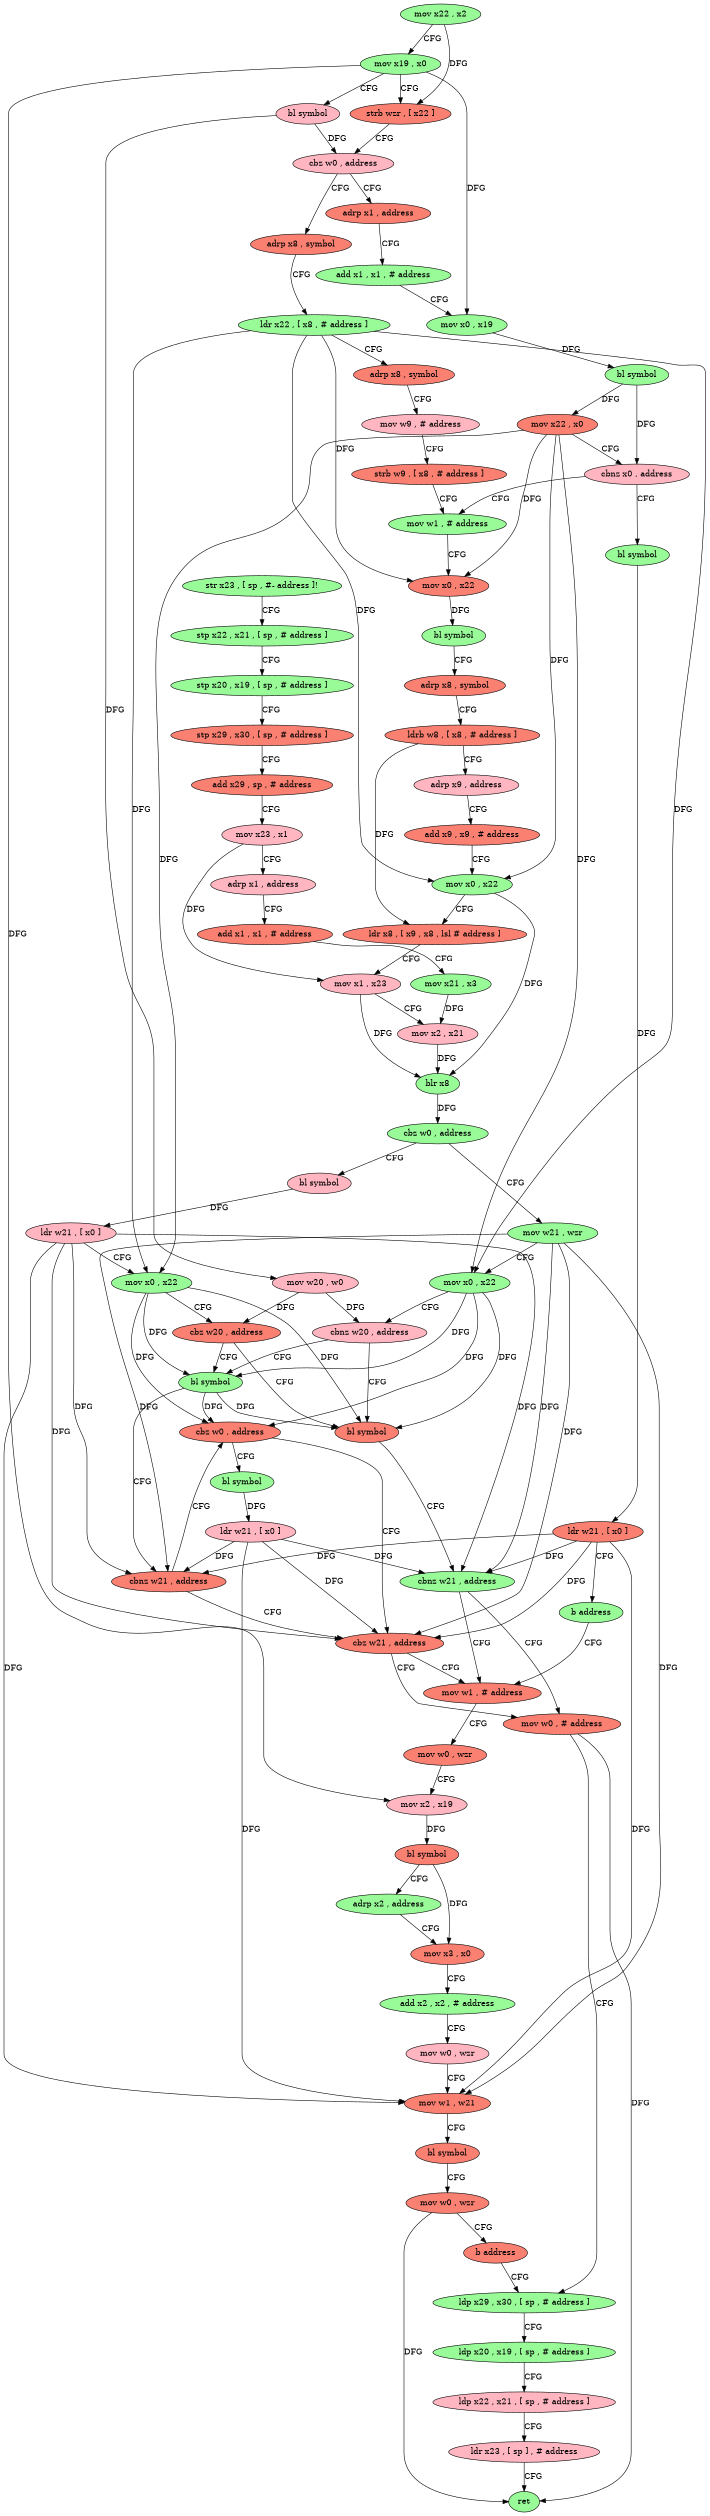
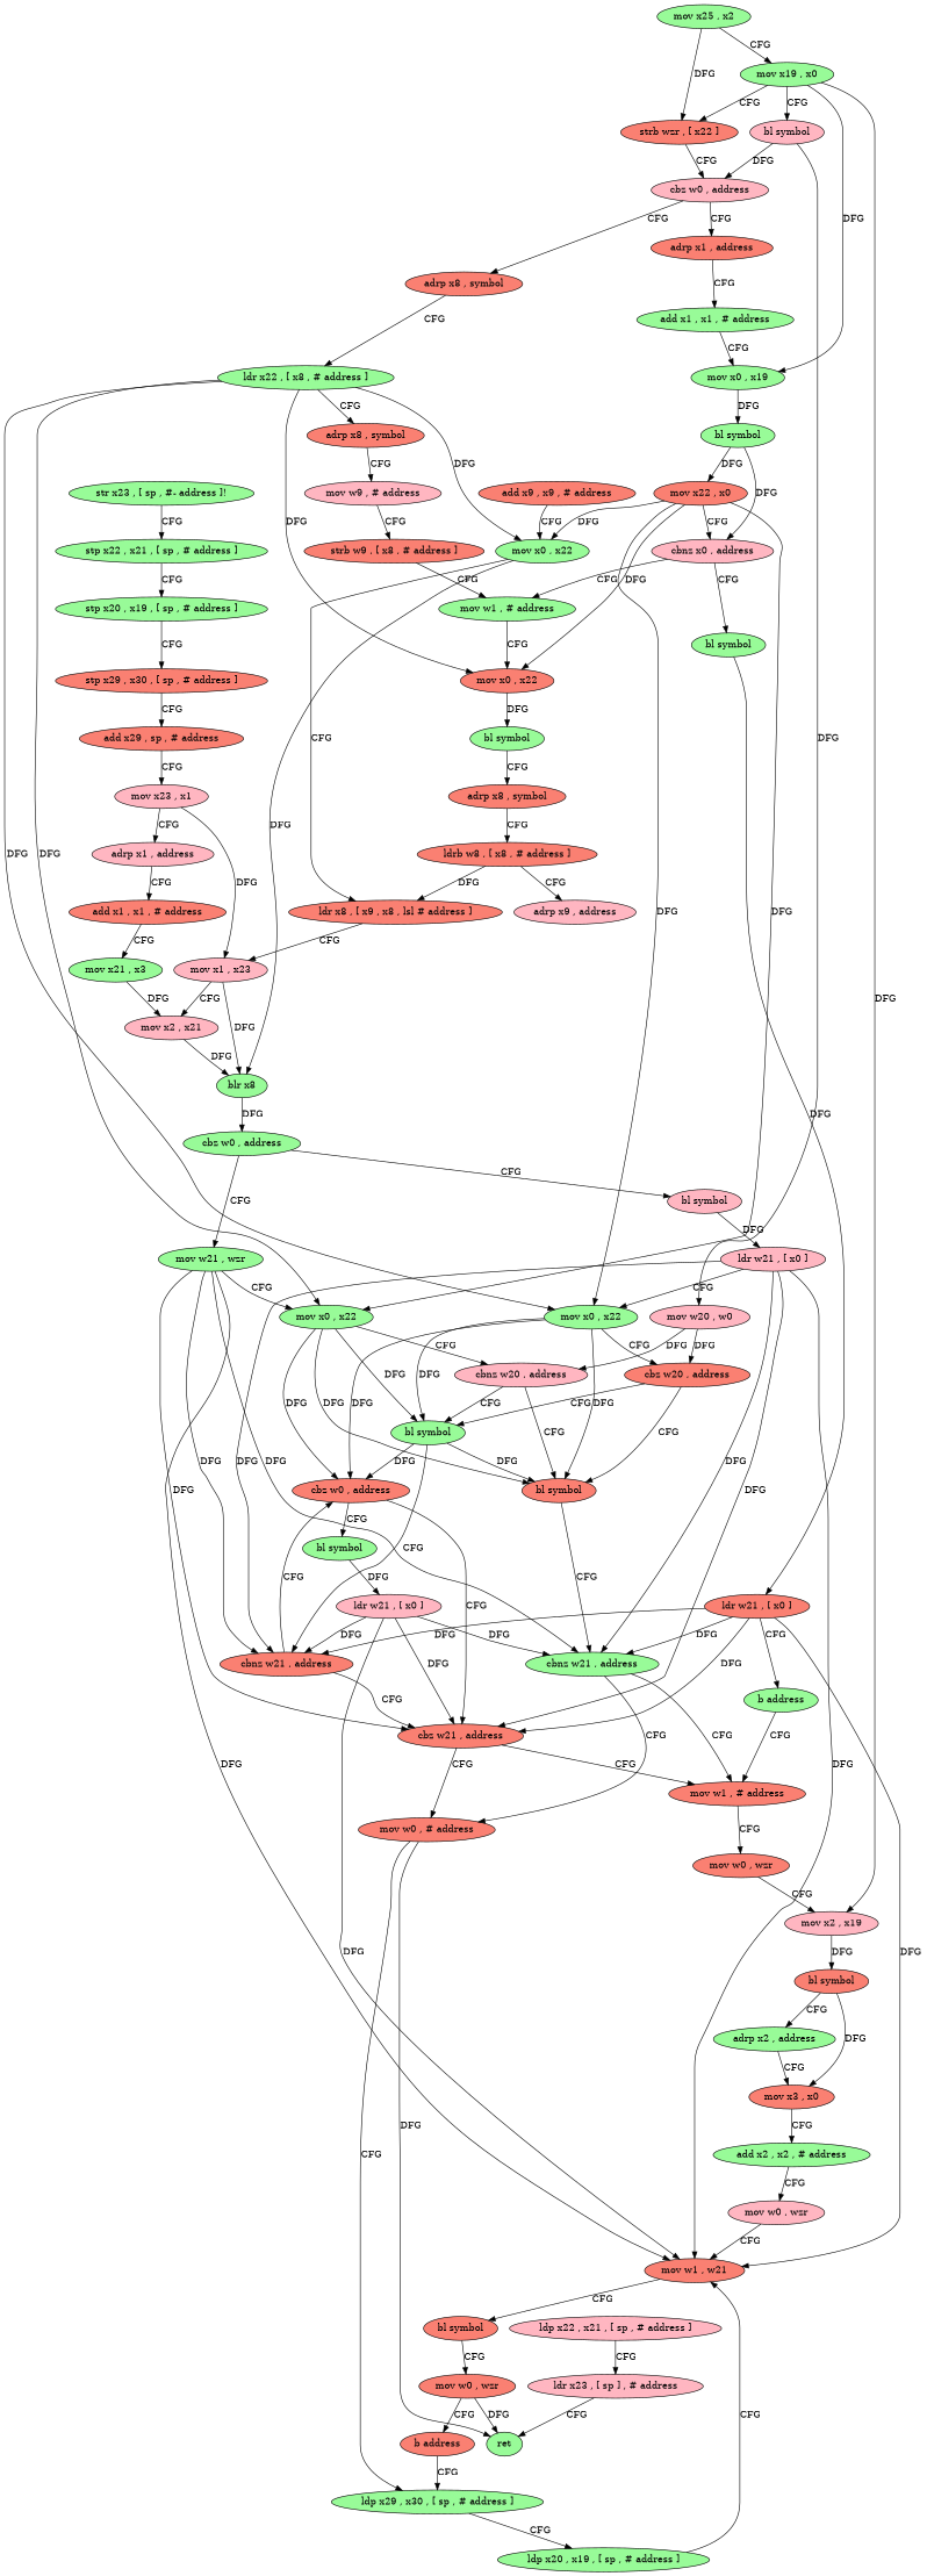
  digraph {
    node [fillcolor=salmon style=filled]
    n1 [fillcolor=palegreen label="str x23 , [ sp , #- address ]!"]
    n2 [fillcolor=palegreen label="stp x22 , x21 , [ sp , # address ]"]
    n3 [fillcolor=palegreen label="stp x20 , x19 , [ sp , # address ]"]
    n4 [label="stp x29 , x30 , [ sp , # address ]"]
    n5 [label="add x29 , sp , # address"]
    n6 [fillcolor=lightpink label="mov x23 , x1"]
    n7 [fillcolor=lightpink label="adrp x1 , address"]
    n8 [fillcolor=lightpink label="mov x1 , x23"]
    n9 [label="add x1 , x1 , # address"]
    n10 [fillcolor=lightpink label="mov x2 , x21"]
    n11 [fillcolor=palegreen label="blr x8"]
    n12 [fillcolor=palegreen label="mov x21 , x3"]
-   n13 [fillcolor=palegreen label="mov x22 , x2"]
+   n13 [fillcolor=palegreen label="mov x25 , x2"]
    n14 [fillcolor=palegreen label="mov x19 , x0"]
    n15 [label="strb wzr , [ x22 ]"]
    n16 [fillcolor=lightpink label="bl symbol"]
    n17 [fillcolor=palegreen label="mov x0 , x19"]
    n18 [fillcolor=lightpink label="mov x2 , x19"]
    n19 [fillcolor=lightpink label="cbz w0 , address"]
    n20 [fillcolor=lightpink label="mov w20 , w0"]
    n21 [fillcolor=palegreen label="bl symbol"]
    n22 [label="bl symbol"]
    n23 [fillcolor=lightpink label="cbnz w20 , address"]
    n24 [label="cbz w20 , address"]
    n25 [label="adrp x8 , symbol"]
    n26 [label="adrp x1 , address"]
    n27 [fillcolor=palegreen label="bl symbol"]
    n28 [label="bl symbol"]
    n29 [fillcolor=palegreen label="ldr x22 , [ x8 , # address ]"]
    n30 [fillcolor=palegreen label="add x1 , x1 , # address"]
    n31 [label="adrp x8 , symbol"]
    n32 [fillcolor=palegreen label="mov x0 , x22"]
    n33 [fillcolor=palegreen label="mov x0 , x22"]
    n34 [label="mov x0 , x22"]
    n35 [fillcolor=palegreen label="mov x0 , x22"]
    n36 [fillcolor=lightpink label="mov w9 , # address"]
    n37 [label="cbz w0 , address"]
    n38 [fillcolor=palegreen label="bl symbol"]
    n39 [label="ldr x8 , [ x9 , x8 , lsl # address ]"]
    n40 [label="strb w9 , [ x8 , # address ]"]
    n41 [fillcolor=palegreen label="mov w1 , # address"]
    n42 [label="mov x22 , x0"]
    n43 [fillcolor=lightpink label="cbnz x0 , address"]
    n44 [fillcolor=palegreen label="bl symbol"]
    n45 [label="ldr w21 , [ x0 ]"]
    n46 [label="cbnz w21 , address"]
    n47 [label="cbz w21 , address"]
    n48 [fillcolor=palegreen label="cbnz w21 , address"]
    n49 [label="mov w1 , w21"]
    n50 [fillcolor=palegreen label="b address"]
    n51 [fillcolor=palegreen label="mov w21 , wzr"]
    n52 [label="mov w1 , # address"]
    n53 [label="mov w0 , # address"]
    n54 [label="bl symbol"]
    n55 [fillcolor=palegreen label="bl symbol"]
    n56 [fillcolor=lightpink label="bl symbol"]
    n57 [fillcolor=lightpink label="ldr w21 , [ x0 ]"]
    n58 [label="adrp x8 , symbol"]
    n59 [label="ldrb w8 , [ x8 , # address ]"]
    n60 [fillcolor=lightpink label="adrp x9 , address"]
    n61 [label="add x9 , x9 , # address"]
    n62 [fillcolor=palegreen label="cbz w0 , address"]
    n63 [label="mov w0 , wzr"]
    n64 [fillcolor=palegreen label="ldp x29 , x30 , [ sp , # address ]"]
    n65 [fillcolor=palegreen label=ret]
    n66 [fillcolor=lightpink label="ldr w21 , [ x0 ]"]
    n67 [fillcolor=palegreen label="ldp x20 , x19 , [ sp , # address ]"]
    n68 [fillcolor=palegreen label="adrp x2 , address"]
    n69 [label="mov x3 , x0"]
    n70 [fillcolor=palegreen label="add x2 , x2 , # address"]
    n71 [fillcolor=lightpink label="mov w0 , wzr"]
    n72 [label="mov w0 , wzr"]
    n73 [label="b address"]
    n74 [fillcolor=lightpink label="ldp x22 , x21 , [ sp , # address ]"]
    n75 [fillcolor=lightpink label="ldr x23 , [ sp ] , # address"]
    n1 -> n2 [label=CFG]
    n2 -> n3 [label=CFG]
    n3 -> n4 [label=CFG]
    n4 -> n5 [label=CFG]
    n5 -> n6 [label=CFG]
    n6 -> n7 [label=CFG]
    n6 -> n8 [label=DFG]
    n7 -> n9 [label=CFG]
    n8 -> n10 [label=CFG]
    n8 -> n11 [label=DFG]
    n9 -> n12 [label=CFG]
    n10 -> n11 [label=DFG]
    n11 -> n62 [label=DFG]
    n12 -> n10 [label=DFG]
    n13 -> n14 [label=CFG]
    n13 -> n15 [label=DFG]
    n14 -> n15 [label=CFG]
    n14 -> n16 [label=CFG]
    n14 -> n17 [label=DFG]
    n14 -> n18 [label=DFG]
    n15 -> n19 [label=CFG]
    n16 -> n19 [label=DFG]
    n16 -> n20 [label=DFG]
    n17 -> n21 [label=DFG]
    n18 -> n22 [label=DFG]
    n19 -> n25 [label=CFG]
    n19 -> n26 [label=CFG]
    n20 -> n23 [label=DFG]
    n20 -> n24 [label=DFG]
    n21 -> n42 [label=DFG]
    n21 -> n43 [label=DFG]
    n22 -> n68 [label=CFG]
    n22 -> n69 [label=DFG]
    n23 -> n27 [label=CFG]
    n23 -> n28 [label=CFG]
    n24 -> n27 [label=CFG]
    n24 -> n28 [label=CFG]
    n25 -> n29 [label=CFG]
    n26 -> n30 [label=CFG]
    n27 -> n28 [label=DFG]
    n27 -> n37 [label=DFG]
    n27 -> n46 [label=CFG]
    n28 -> n48 [label=CFG]
    n29 -> n31 [label=CFG]
    n29 -> n32 [label=DFG]
    n29 -> n33 [label=DFG]
    n29 -> n34 [label=DFG]
    n29 -> n35 [label=DFG]
    n30 -> n17 [label=CFG]
    n31 -> n36 [label=CFG]
    n32 -> n23 [label=CFG]
    n32 -> n27 [label=DFG]
    n32 -> n28 [label=DFG]
    n32 -> n37 [label=DFG]
    n33 -> n24 [label=CFG]
    n33 -> n27 [label=DFG]
    n33 -> n28 [label=DFG]
    n33 -> n37 [label=DFG]
    n34 -> n38 [label=DFG]
    n35 -> n11 [label=DFG]
    n35 -> n39 [label=CFG]
    n36 -> n40 [label=CFG]
    n37 -> n47 [label=CFG]
    n37 -> n55 [label=CFG]
    n38 -> n58 [label=CFG]
    n39 -> n8 [label=CFG]
    n40 -> n41 [label=CFG]
    n41 -> n34 [label=CFG]
    n42 -> n32 [label=DFG]
    n42 -> n33 [label=DFG]
    n42 -> n34 [label=DFG]
    n42 -> n35 [label=DFG]
    n42 -> n43 [label=CFG]
    n43 -> n41 [label=CFG]
    n43 -> n44 [label=CFG]
    n44 -> n45 [label=DFG]
    n45 -> n46 [label=DFG]
    n45 -> n47 [label=DFG]
    n45 -> n48 [label=DFG]
    n45 -> n49 [label=DFG]
    n45 -> n50 [label=CFG]
    n46 -> n37 [label=CFG]
    n46 -> n47 [label=CFG]
    n47 -> n52 [label=CFG]
    n47 -> n53 [label=CFG]
    n48 -> n52 [label=CFG]
    n48 -> n53 [label=CFG]
    n49 -> n54 [label=CFG]
    n50 -> n52 [label=CFG]
    n51 -> n32 [label=CFG]
    n51 -> n46 [label=DFG]
    n51 -> n47 [label=DFG]
    n51 -> n48 [label=DFG]
    n51 -> n49 [label=DFG]
    n52 -> n63 [label=CFG]
    n53 -> n64 [label=CFG]
    n53 -> n65 [label=DFG]
    n54 -> n72 [label=CFG]
    n55 -> n66 [label=DFG]
    n56 -> n57 [label=DFG]
    n57 -> n33 [label=CFG]
    n57 -> n46 [label=DFG]
    n57 -> n47 [label=DFG]
    n57 -> n48 [label=DFG]
    n57 -> n49 [label=DFG]
    n58 -> n59 [label=CFG]
    n59 -> n39 [label=DFG]
    n59 -> n60 [label=CFG]
-   n60 -> n61 [label=CFG]
    n61 -> n35 [label=CFG]
    n62 -> n51 [label=CFG]
    n62 -> n56 [label=CFG]
    n63 -> n18 [label=CFG]
    n64 -> n67 [label=CFG]
    n66 -> n46 [label=DFG]
    n66 -> n47 [label=DFG]
    n66 -> n48 [label=DFG]
    n66 -> n49 [label=DFG]
-   n67 -> n74 [label=CFG]
+   n67 -> n49 [label=CFG]
    n68 -> n69 [label=CFG]
    n69 -> n70 [label=CFG]
    n70 -> n71 [label=CFG]
    n71 -> n49 [label=CFG]
    n72 -> n65 [label=DFG]
    n72 -> n73 [label=CFG]
    n73 -> n64 [label=CFG]
    n74 -> n75 [label=CFG]
    n75 -> n65 [label=CFG]
  }
